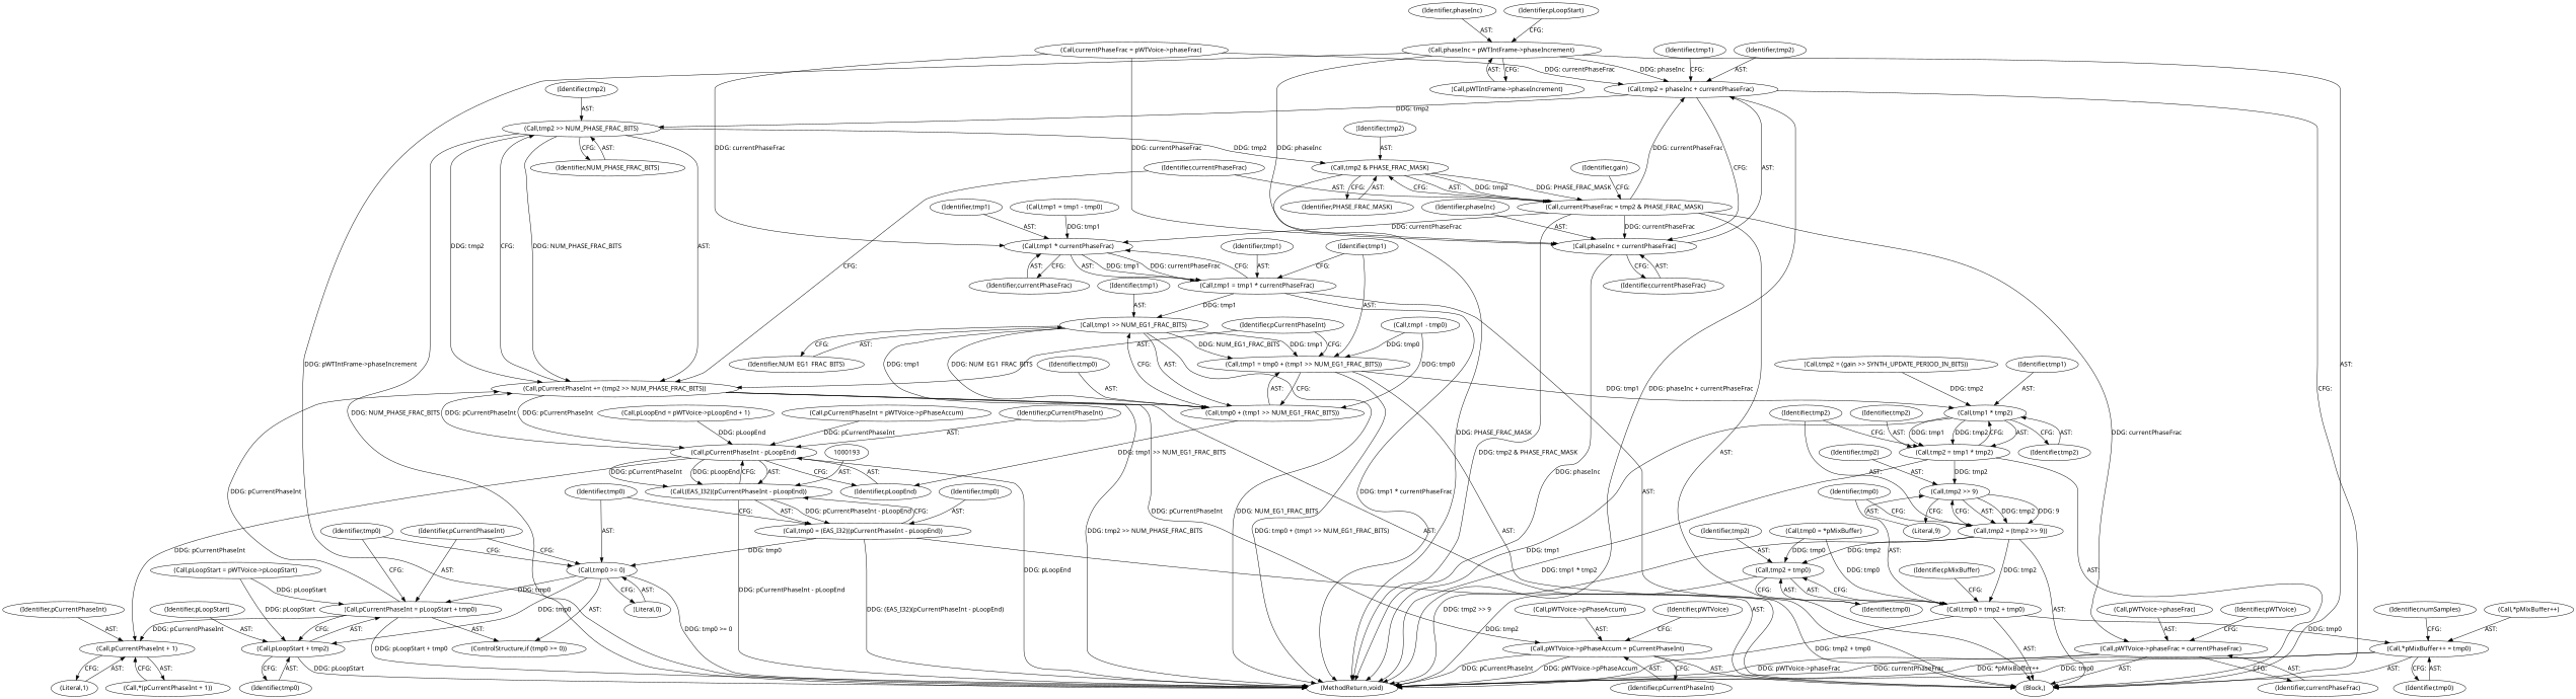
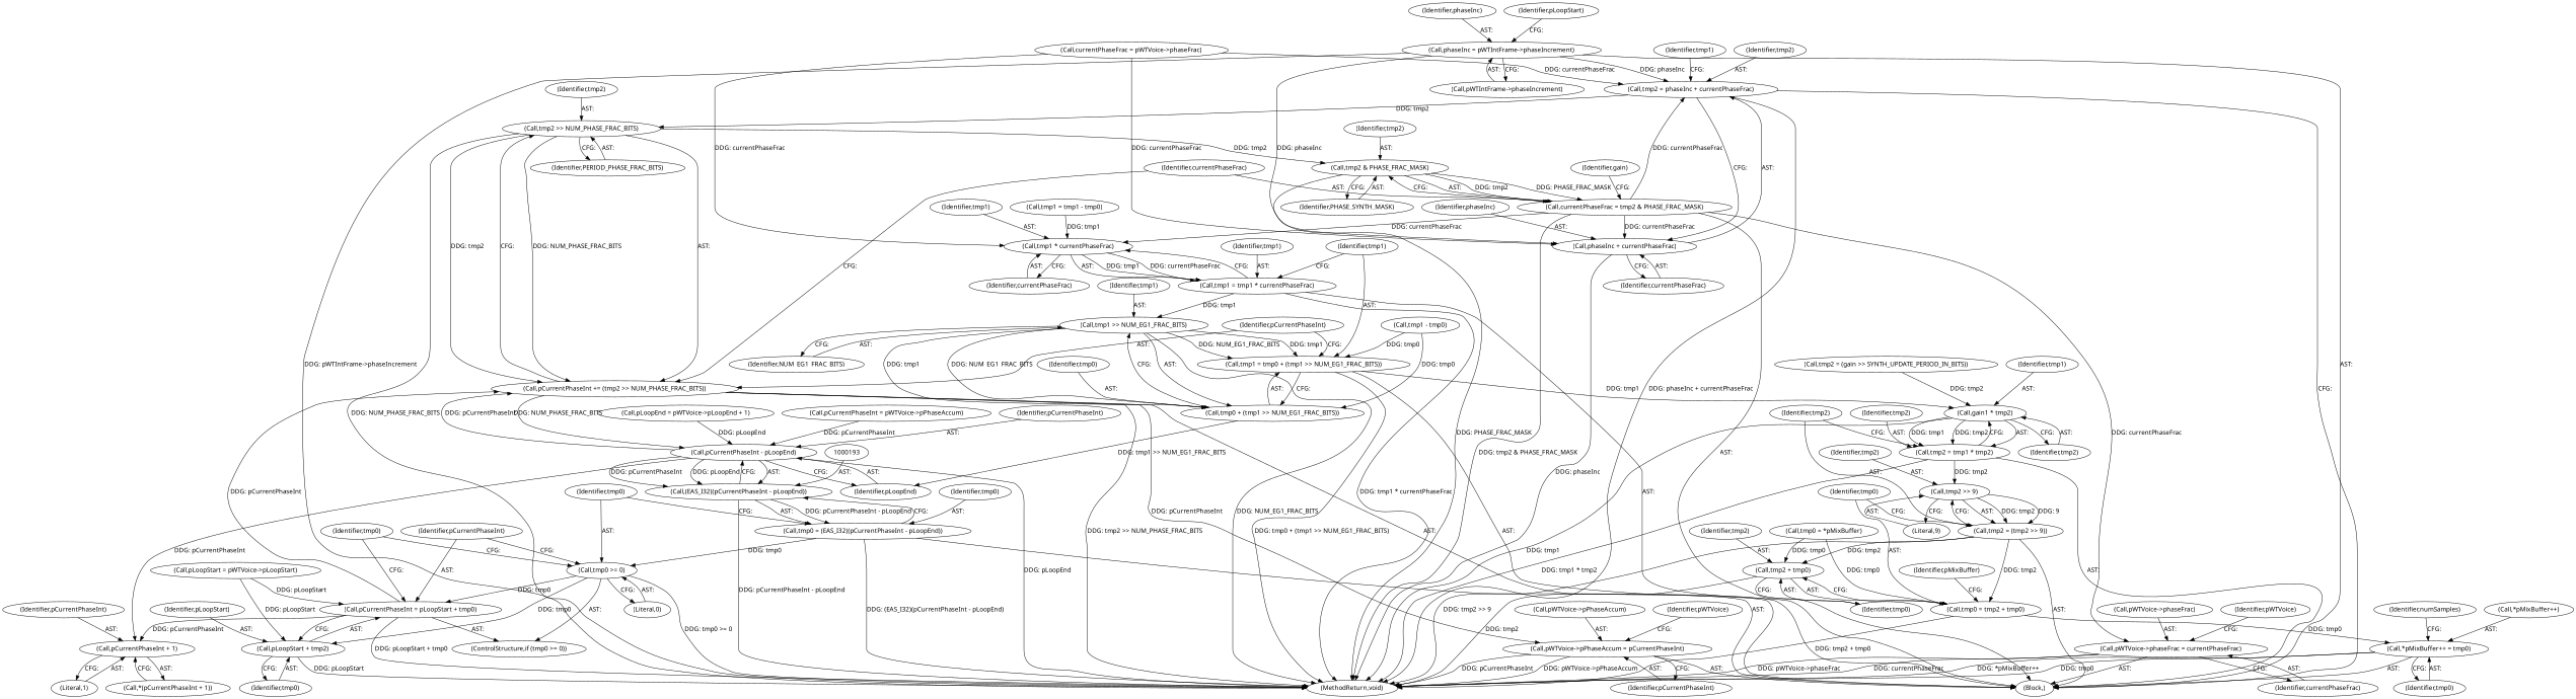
  digraph {
    fontname="Noto Sans"
    node [fontname="Noto Sans"]
    edge [fontname="Noto Sans"]
    n1 [label="(Call,phaseInc = pWTIntFrame->phaseIncrement)"]
    n2 [label="(Call,tmp2 = phaseInc + currentPhaseFrac)"]
    n3 [label="(Call,phaseInc + currentPhaseFrac)"]
    n4 [label="(Block,)"]
    n5 [label="(MethodReturn,void)"]
    n6 [label="(Call,pWTIntFrame->phaseIncrement)"]
    n7 [label="(Call,tmp2 >> NUM_PHASE_FRAC_BITS)"]
    n8 [label="(Identifier,currentPhaseFrac)"]
    n9 [label="(Call,pCurrentPhaseInt += (tmp2 >> NUM_PHASE_FRAC_BITS))"]
    n10 [label="(Call,tmp2 & PHASE_FRAC_MASK)"]
-   n11 [label="(Identifier,NUM_PHASE_FRAC_BITS)"]
+   n11 [label="(Identifier,PERIOD_PHASE_FRAC_BITS)"]
    n12 [label="(Call,pCurrentPhaseInt - pLoopEnd)"]
    n13 [label="(Call,pWTVoice->pPhaseAccum = pCurrentPhaseInt)"]
    n14 [label="(Call,currentPhaseFrac = tmp2 & PHASE_FRAC_MASK)"]
-   n15 [label="(Identifier,PHASE_FRAC_MASK)"]
+   n15 [label="(Identifier,PHASE_SYNTH_MASK)"]
    n16 [label="(Call,(EAS_I32)(pCurrentPhaseInt - pLoopEnd))"]
    n17 [label="(Call,pCurrentPhaseInt + 1)"]
    n18 [label="(Identifier,pLoopEnd)"]
    n19 [label="(Identifier,pCurrentPhaseInt)"]
    n20 [label="(Call,tmp0 = (EAS_I32)(pCurrentPhaseInt - pLoopEnd))"]
    n21 [label="(Call,*(pCurrentPhaseInt + 1))"]
    n22 [label="(Literal,1)"]
    n23 [label="(Call,tmp0 >= 0)"]
    n24 [label="(Call,pCurrentPhaseInt = pLoopStart + tmp0)"]
    n25 [label="(Call,pLoopStart + tmp2)"]
    n26 [label="(Literal,0)"]
    n27 [label="(ControlStructure,if (tmp0 >= 0))"]
    n28 [label="(Identifier,tmp0)"]
    n29 [label="(Call,tmp1 * currentPhaseFrac)"]
    n30 [label="(Call,pWTVoice->phaseFrac = currentPhaseFrac)"]
    n31 [label="(Call,tmp1 = tmp1 * currentPhaseFrac)"]
    n32 [label="(Identifier,currentPhaseFrac)"]
    n33 [label="(Identifier,currentPhaseFrac)"]
    n34 [label="(Call,tmp1 >> NUM_EG1_FRAC_BITS)"]
    n35 [label="(Call,tmp1 = tmp0 + (tmp1 >> NUM_EG1_FRAC_BITS))"]
    n36 [label="(Call,tmp0 + (tmp1 >> NUM_EG1_FRAC_BITS))"]
    n37 [label="(Identifier,NUM_EG1_FRAC_BITS)"]
-   n38 [label="(Call,tmp1 * tmp2)"]
+   n38 [label="(Call,gain1 * tmp2)"]
    n39 [label="(Call,tmp2 = tmp1 * tmp2)"]
    n40 [label="(Identifier,tmp2)"]
    n41 [label="(Call,tmp2 >> 9)"]
    n42 [label="(Call,tmp2 = (tmp2 >> 9))"]
    n43 [label="(Literal,9)"]
    n44 [label="(Call,tmp0 = tmp2 + tmp0)"]
    n45 [label="(Call,tmp2 + tmp0)"]
    n46 [label="(Call,*pMixBuffer++ = tmp0)"]
    n47 [label="(Identifier,tmp0)"]
    n48 [label="(Identifier,tmp0)"]
    n49 [label="(Identifier,tmp1)"]
    n50 [label="(Identifier,pLoopStart)"]
    n51 [label="(Call,pLoopStart = pWTVoice->pLoopStart)"]
    n52 [label="(Identifier,tmp2)"]
    n53 [label="(Identifier,tmp2)"]
    n54 [label="(Identifier,tmp2)"]
    n55 [label="(Identifier,tmp1)"]
    n56 [label="(Identifier,tmp0)"]
    n57 [label="(Identifier,phaseInc)"]
    n58 [label="(Identifier,pWTVoice)"]
    n59 [label="(Identifier,tmp0)"]
    n60 [label="(Identifier,tmp2)"]
    n61 [label="(Call,pCurrentPhaseInt = pWTVoice->pPhaseAccum)"]
    n62 [label="(Identifier,tmp2)"]
    n63 [label="(Identifier,tmp1)"]
    n64 [label="(Identifier,tmp1)"]
    n65 [label="(Identifier,tmp1)"]
    n66 [label="(Identifier,pCurrentPhaseInt)"]
    n67 [label="(Identifier,tmp2)"]
    n68 [label="(Identifier,tmp0)"]
    n69 [label="(Identifier,currentPhaseFrac)"]
    n70 [label="(Identifier,tmp0)"]
    n71 [label="(Call,pWTVoice->phaseFrac)"]
    n72 [label="(Call,tmp1 - tmp0)"]
    n73 [label="(Call,*pMixBuffer++)"]
    n74 [label="(Identifier,tmp0)"]
    n75 [label="(Identifier,pWTVoice)"]
    n76 [label="(Call,pWTVoice->pPhaseAccum)"]
    n77 [label="(Identifier,pCurrentPhaseInt)"]
    n78 [label="(Call,pLoopEnd = pWTVoice->pLoopEnd + 1)"]
    n79 [label="(Call,tmp2 = (gain >> SYNTH_UPDATE_PERIOD_IN_BITS))"]
    n80 [label="(Call,tmp0 = *pMixBuffer)"]
    n81 [label="(Identifier,phaseInc)"]
    n82 [label="(Identifier,pCurrentPhaseInt)"]
    n83 [label="(Identifier,pLoopStart)"]
    n84 [label="(Identifier,numSamples)"]
    n85 [label="(Identifier,tmp1)"]
    n86 [label="(Identifier,gain)"]
    n87 [label="(Identifier,tmp2)"]
    n88 [label="(Call,tmp1 = tmp1 - tmp0)"]
    n89 [label="(Identifier,pMixBuffer)"]
    n90 [label="(Identifier,pCurrentPhaseInt)"]
    n91 [label="(Call,currentPhaseFrac = pWTVoice->phaseFrac)"]
    1000193
    n1 -> n2 [label="DDG: phaseInc"]
    n1 -> n3 [label="DDG: phaseInc"]
    n1 -> n4 [label="AST: "]
    n1 -> n5 [label="DDG: pWTIntFrame->phaseIncrement"]
    n1 -> n6 [label="CFG: "]
    n2 -> n3 [label="CFG: "]
    n2 -> n4 [label="CFG: "]
    n2 -> n5 [label="DDG: phaseInc + currentPhaseFrac"]
    n2 -> n7 [label="DDG: tmp2"]
    n3 -> n2 [label="AST: "]
    n3 -> n5 [label="DDG: phaseInc"]
    n3 -> n8 [label="CFG: "]
    n6 -> n1 [label="AST: "]
    n7 -> n5 [label="DDG: NUM_PHASE_FRAC_BITS"]
    n7 -> n9 [label="AST: "]
    n7 -> n9 [label="DDG: tmp2"]
    n7 -> n9 [label="DDG: NUM_PHASE_FRAC_BITS"]
    n7 -> n10 [label="DDG: tmp2"]
    n7 -> n11 [label="CFG: "]
    n8 -> n3 [label="AST: "]
    n9 -> n4 [label="AST: "]
    n9 -> n5 [label="DDG: tmp2 >> NUM_PHASE_FRAC_BITS"]
    n9 -> n7 [label="CFG: "]
-   n9 -> n12 [label="DDG: pCurrentPhaseInt"]
+   n9 -> n12 [label="DDG: NUM_PHASE_FRAC_BITS"]
    n9 -> n13 [label="DDG: pCurrentPhaseInt"]
    n10 -> n5 [label="DDG: PHASE_FRAC_MASK"]
    n10 -> n14 [label="AST: "]
    n10 -> n14 [label="DDG: tmp2"]
    n10 -> n14 [label="DDG: PHASE_FRAC_MASK"]
    n10 -> n15 [label="CFG: "]
    n11 -> n7 [label="AST: "]
    n12 -> n5 [label="DDG: pLoopEnd"]
    n12 -> n9 [label="DDG: pCurrentPhaseInt"]
    n12 -> n16 [label="AST: "]
    n12 -> n16 [label="DDG: pCurrentPhaseInt"]
    n12 -> n16 [label="DDG: pLoopEnd"]
    n12 -> n17 [label="DDG: pCurrentPhaseInt"]
    n12 -> n18 [label="CFG: "]
    n13 -> n4 [label="AST: "]
    n13 -> n5 [label="DDG: pCurrentPhaseInt"]
    n13 -> n5 [label="DDG: pWTVoice->pPhaseAccum"]
    n13 -> n19 [label="CFG: "]
    n14 -> n2 [label="DDG: currentPhaseFrac"]
    n14 -> n3 [label="DDG: currentPhaseFrac"]
    n14 -> n4 [label="AST: "]
    n14 -> n5 [label="DDG: tmp2 & PHASE_FRAC_MASK"]
    n14 -> n10 [label="CFG: "]
    n14 -> n29 [label="DDG: currentPhaseFrac"]
    n14 -> n30 [label="DDG: currentPhaseFrac"]
    n15 -> n10 [label="AST: "]
    n16 -> n5 [label="DDG: pCurrentPhaseInt - pLoopEnd"]
    n16 -> n12 [label="CFG: "]
    n16 -> n20 [label="AST: "]
    n16 -> n20 [label="DDG: pCurrentPhaseInt - pLoopEnd"]
    n17 -> n21 [label="AST: "]
    n17 -> n22 [label="CFG: "]
    n18 -> n12 [label="AST: "]
    n19 -> n13 [label="AST: "]
    n20 -> n4 [label="AST: "]
    n20 -> n5 [label="DDG: (EAS_I32)(pCurrentPhaseInt - pLoopEnd)"]
    n20 -> n16 [label="CFG: "]
    n20 -> n23 [label="DDG: tmp0"]
    n21 -> n17 [label="CFG: "]
    n22 -> n17 [label="AST: "]
    n23 -> n5 [label="DDG: tmp0 >= 0"]
    n23 -> n24 [label="DDG: tmp0"]
    n23 -> n25 [label="DDG: tmp0"]
    n23 -> n26 [label="CFG: "]
    n23 -> n27 [label="AST: "]
    n24 -> n5 [label="DDG: pLoopStart + tmp0"]
    n24 -> n9 [label="DDG: pCurrentPhaseInt"]
    n24 -> n17 [label="DDG: pCurrentPhaseInt"]
    n24 -> n25 [label="CFG: "]
    n24 -> n27 [label="AST: "]
    n25 -> n5 [label="DDG: pLoopStart"]
    n25 -> n24 [label="AST: "]
    n25 -> n28 [label="CFG: "]
    n26 -> n23 [label="AST: "]
    n28 -> n25 [label="AST: "]
    n29 -> n31 [label="AST: "]
    n29 -> n31 [label="DDG: tmp1"]
    n29 -> n31 [label="DDG: currentPhaseFrac"]
    n29 -> n32 [label="CFG: "]
    n30 -> n4 [label="AST: "]
    n30 -> n5 [label="DDG: pWTVoice->phaseFrac"]
    n30 -> n5 [label="DDG: currentPhaseFrac"]
    n30 -> n33 [label="CFG: "]
    n31 -> n4 [label="AST: "]
    n31 -> n5 [label="DDG: tmp1 * currentPhaseFrac"]
    n31 -> n29 [label="CFG: "]
    n31 -> n34 [label="DDG: tmp1"]
    n32 -> n29 [label="AST: "]
    n33 -> n30 [label="AST: "]
    n34 -> n5 [label="DDG: NUM_EG1_FRAC_BITS"]
    n34 -> n35 [label="DDG: tmp1"]
    n34 -> n35 [label="DDG: NUM_EG1_FRAC_BITS"]
    n34 -> n36 [label="AST: "]
    n34 -> n36 [label="DDG: tmp1"]
    n34 -> n36 [label="DDG: NUM_EG1_FRAC_BITS"]
    n34 -> n37 [label="CFG: "]
    n35 -> n4 [label="AST: "]
    n35 -> n5 [label="DDG: tmp0 + (tmp1 >> NUM_EG1_FRAC_BITS)"]
    n35 -> n36 [label="CFG: "]
    n35 -> n38 [label="DDG: tmp1"]
    n36 -> n18 [label="DDG: tmp1 >> NUM_EG1_FRAC_BITS"]
    n36 -> n34 [label="CFG: "]
    n36 -> n35 [label="AST: "]
    n37 -> n34 [label="AST: "]
    n38 -> n5 [label="DDG: tmp1"]
    n38 -> n39 [label="AST: "]
    n38 -> n39 [label="DDG: tmp1"]
    n38 -> n39 [label="DDG: tmp2"]
    n38 -> n40 [label="CFG: "]
    n39 -> n4 [label="AST: "]
    n39 -> n5 [label="DDG: tmp1 * tmp2"]
    n39 -> n38 [label="CFG: "]
    n39 -> n41 [label="DDG: tmp2"]
    n40 -> n38 [label="AST: "]
    n41 -> n42 [label="AST: "]
    n41 -> n42 [label="DDG: tmp2"]
    n41 -> n42 [label="DDG: 9"]
    n41 -> n43 [label="CFG: "]
    n42 -> n4 [label="AST: "]
    n42 -> n5 [label="DDG: tmp2 >> 9"]
    n42 -> n41 [label="CFG: "]
    n42 -> n44 [label="DDG: tmp2"]
    n42 -> n45 [label="DDG: tmp2"]
    n43 -> n41 [label="AST: "]
-   n44 -> n4 [label="AST: "]
    n44 -> n5 [label="DDG: tmp2 + tmp0"]
    n44 -> n45 [label="CFG: "]
    n44 -> n46 [label="DDG: tmp0"]
    n45 -> n5 [label="DDG: tmp2"]
    n45 -> n44 [label="AST: "]
    n45 -> n47 [label="CFG: "]
    n46 -> n4 [label="AST: "]
    n46 -> n5 [label="DDG: *pMixBuffer++"]
    n46 -> n5 [label="DDG: tmp0"]
    n46 -> n48 [label="CFG: "]
    n47 -> n45 [label="AST: "]
    n48 -> n46 [label="AST: "]
    n49 -> n31 [label="AST: "]
    n50 -> n25 [label="AST: "]
    n51 -> n24 [label="DDG: pLoopStart"]
    n51 -> n25 [label="DDG: pLoopStart"]
    n52 -> n7 [label="AST: "]
    n53 -> n41 [label="AST: "]
    n54 -> n10 [label="AST: "]
    n55 -> n2 [label="CFG: "]
    n56 -> n20 [label="CFG: "]
    n56 -> n23 [label="AST: "]
    n57 -> n1 [label="AST: "]
    n58 -> n30 [label="CFG: "]
    n59 -> n20 [label="AST: "]
    n60 -> n39 [label="AST: "]
    n61 -> n12 [label="DDG: pCurrentPhaseInt"]
    n62 -> n2 [label="AST: "]
    n63 -> n29 [label="AST: "]
    n64 -> n31 [label="CFG: "]
    n64 -> n35 [label="AST: "]
    n65 -> n38 [label="AST: "]
    n66 -> n12 [label="AST: "]
    n67 -> n39 [label="CFG: "]
    n67 -> n42 [label="AST: "]
    n68 -> n36 [label="AST: "]
    n69 -> n9 [label="CFG: "]
    n69 -> n14 [label="AST: "]
    n70 -> n42 [label="CFG: "]
    n70 -> n44 [label="AST: "]
    n71 -> n30 [label="AST: "]
    n72 -> n35 [label="DDG: tmp0"]
    n72 -> n36 [label="DDG: tmp0"]
    n73 -> n46 [label="AST: "]
    n74 -> n23 [label="CFG: "]
    n74 -> n24 [label="CFG: "]
    n75 -> n13 [label="CFG: "]
    n76 -> n13 [label="AST: "]
    n77 -> n9 [label="AST: "]
    n77 -> n35 [label="CFG: "]
    n78 -> n12 [label="DDG: pLoopEnd"]
    n79 -> n38 [label="DDG: tmp2"]
    n80 -> n44 [label="DDG: tmp0"]
    n80 -> n45 [label="DDG: tmp0"]
    n81 -> n3 [label="AST: "]
    n82 -> n17 [label="AST: "]
    n83 -> n1 [label="CFG: "]
    n84 -> n46 [label="CFG: "]
    n85 -> n34 [label="AST: "]
    n86 -> n14 [label="CFG: "]
    n87 -> n45 [label="AST: "]
    n88 -> n29 [label="DDG: tmp1"]
    n89 -> n44 [label="CFG: "]
    n90 -> n23 [label="CFG: "]
    n90 -> n24 [label="AST: "]
    n91 -> n2 [label="DDG: currentPhaseFrac"]
    n91 -> n3 [label="DDG: currentPhaseFrac"]
    n91 -> n29 [label="DDG: currentPhaseFrac"]
    1000193 -> n16 [label="AST: "]
  }
